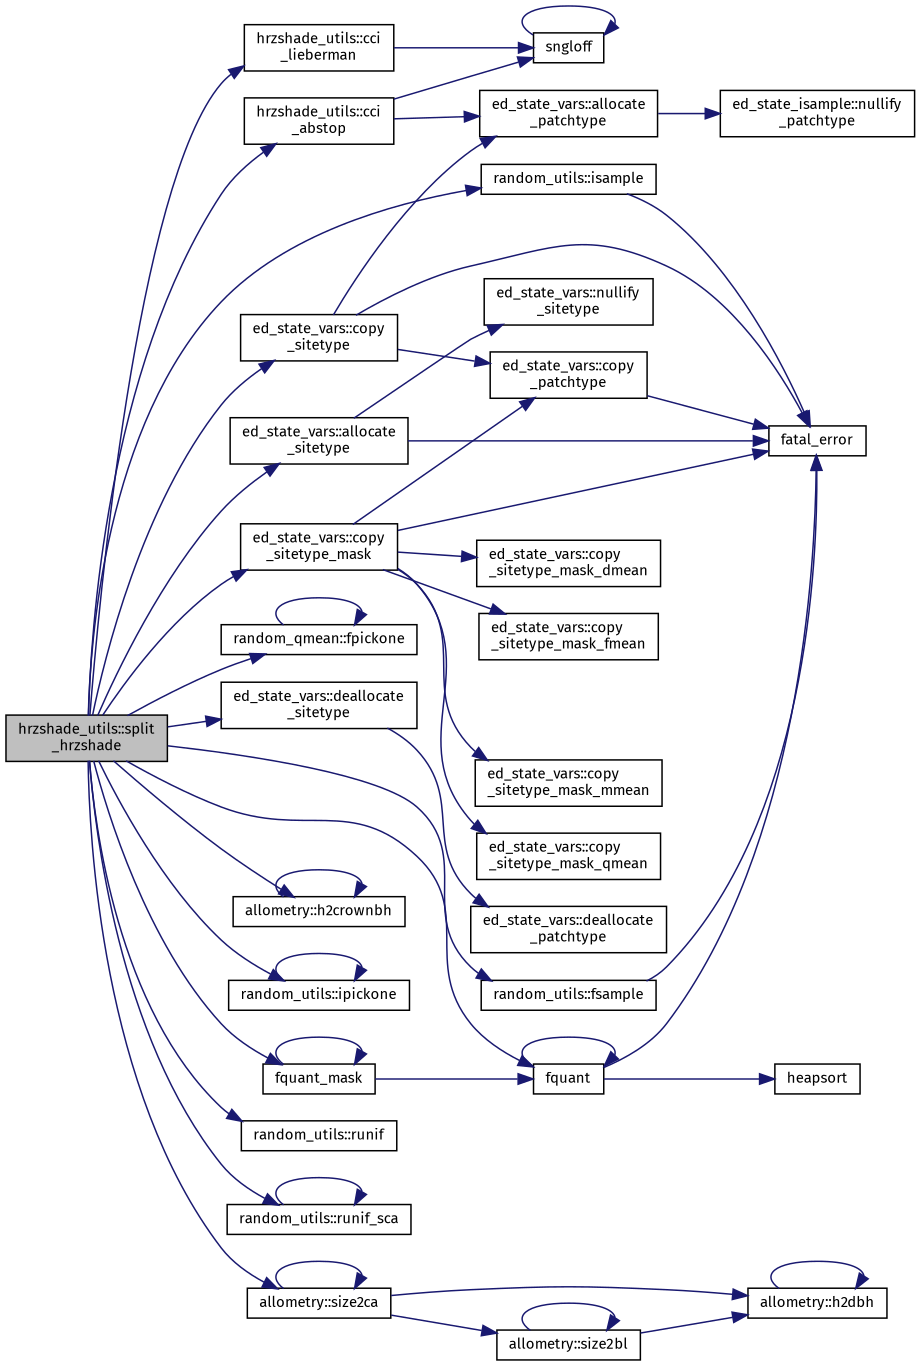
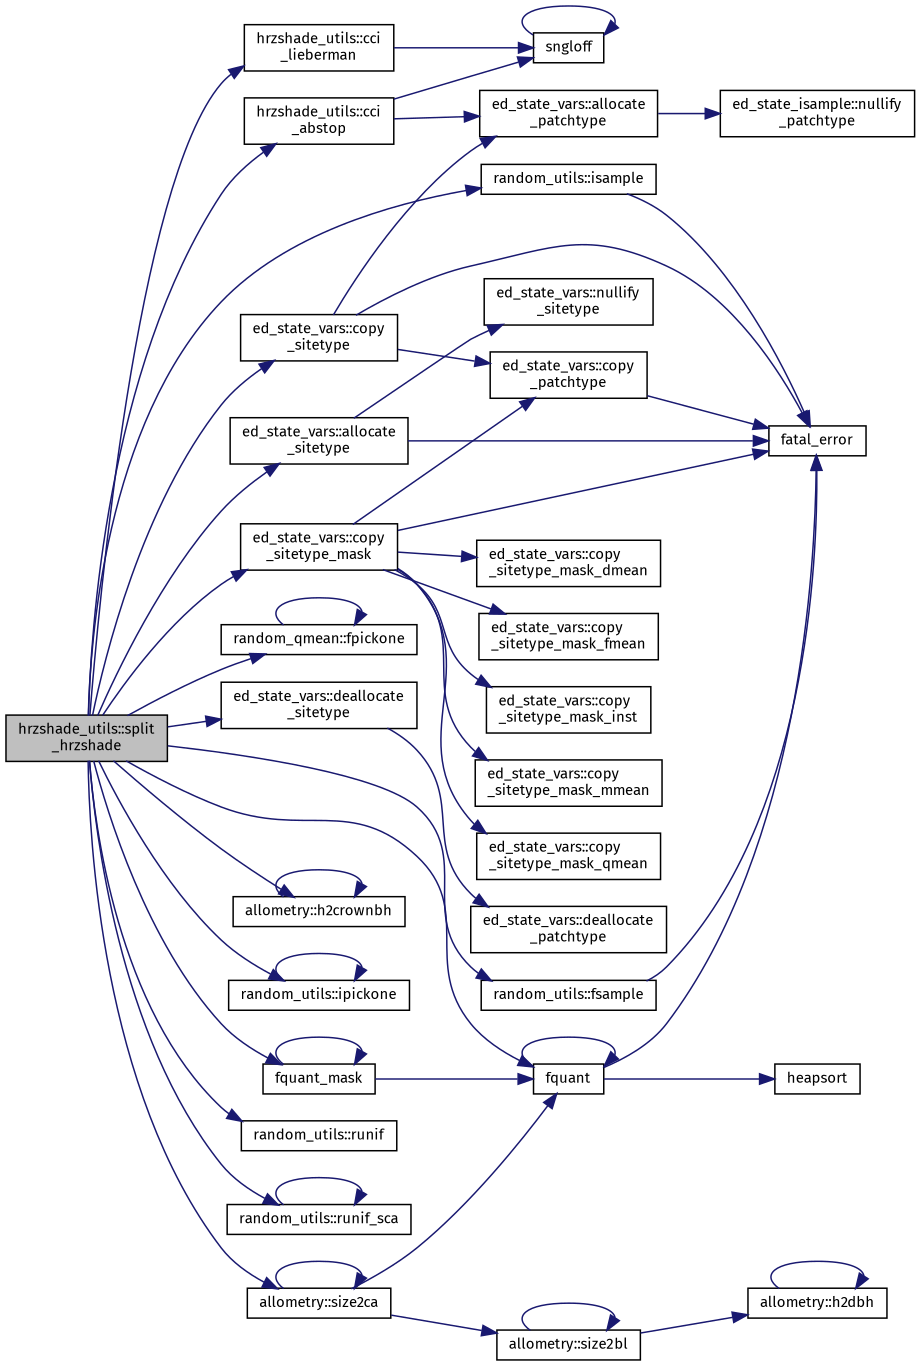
  digraph {
    fontname="Fira Sans"
    rankdir=LR
    node [color=black fillcolor=white fontname="Fira Sans" fontsize=10 shape=record style=filled]
    edge [color=midnightblue fontname="Fira Sans" fontsize=10 labelfontname=Helvetica labelfontsize=10 style=solid]
    n1 [fillcolor=grey75 fontcolor=black height=0.2 label="hrzshade_utils::split\l_hrzshade" width=0.4]
    n2 [height=0.2 label="ed_state_vars::allocate\l_sitetype" width=0.4]
    n3 [height=0.2 label="hrzshade_utils::cci\l_abstop" width=0.4]
    n4 [height=0.2 label="hrzshade_utils::cci\l_lieberman" width=0.4]
    n5 [height=0.2 label="ed_state_vars::copy\l_sitetype" width=0.4]
    n6 [height=0.2 label="ed_state_vars::copy\l_sitetype_mask" width=0.4]
    n7 [height=0.2 label="ed_state_vars::deallocate\l_sitetype" width=0.4]
    n8 [height=0.2 label="random_qmean::fpickone" width=0.4]
    n9 [height=0.2 label=fquant width=0.4]
    n10 [height=0.2 label=fquant_mask width=0.4]
    n11 [height=0.2 label="random_utils::fsample" width=0.4]
    n12 [height=0.2 label="allometry::h2crownbh" width=0.4]
    n13 [height=0.2 label="random_utils::ipickone" width=0.4]
    n14 [height=0.2 label="random_utils::isample" width=0.4]
    n15 [height=0.2 label="random_utils::runif" width=0.4]
    n16 [height=0.2 label="random_utils::runif_sca" width=0.4]
    n17 [height=0.2 label="allometry::size2ca" width=0.4]
    n18 [height=0.2 label=fatal_error width=0.4]
    n19 [height=0.2 label="ed_state_vars::nullify\l_sitetype" width=0.4]
    n20 [height=0.2 label=sngloff width=0.4]
    n21 [height=0.2 label="ed_state_vars::allocate\l_patchtype" width=0.4]
    n22 [height=0.2 label="ed_state_vars::copy\l_patchtype" width=0.4]
    n23 [height=0.2 label="ed_state_vars::copy\l_sitetype_mask_dmean" width=0.4]
    n24 [height=0.2 label="ed_state_vars::copy\l_sitetype_mask_fmean" width=0.4]
+   n25 [height=0.2 label="ed_state_vars::copy\l_sitetype_mask_inst" width=0.4]
    n26 [height=0.2 label="ed_state_vars::copy\l_sitetype_mask_mmean" width=0.4]
    n27 [height=0.2 label="ed_state_vars::copy\l_sitetype_mask_qmean" width=0.4]
    n28 [height=0.2 label="ed_state_vars::deallocate\l_patchtype" width=0.4]
    n29 [height=0.2 label=heapsort width=0.4]
    n30 [height=0.2 label="allometry::h2dbh" width=0.4]
    n31 [height=0.2 label="allometry::size2bl" width=0.4]
    n32 [height=0.2 label="ed_state_isample::nullify\l_patchtype" width=0.4]
    n1 -> n2
    n1 -> n3
    n1 -> n4
    n1 -> n5
    n1 -> n6
    n1 -> n7
    n1 -> n8
    n1 -> n9
    n1 -> n10
    n1 -> n11
    n1 -> n12
    n1 -> n13
    n1 -> n14
    n1 -> n15
    n1 -> n16
    n1 -> n17
    n2 -> n18
    n2 -> n19
    n3 -> n20
    n3 -> n21
    n4 -> n20
    n5 -> n18
    n5 -> n21
    n5 -> n22
    n6 -> n18
    n6 -> n22
    n6 -> n23
    n6 -> n24
+   n6 -> n25
    n6 -> n26
    n6 -> n27
    n7 -> n28
    n8 -> n8
    n9 -> n9
    n9 -> n18
    n9 -> n29
    n10 -> n9
    n10 -> n10
    n11 -> n18
    n12 -> n12
    n13 -> n13
    n14 -> n18
    n16 -> n16
    n17 -> n17
-   n17 -> n30
+   n17 -> n9
    n17 -> n31
    n20 -> n20
    n21 -> n32
    n22 -> n18
    n30 -> n30
    n31 -> n30
    n31 -> n31
  }
